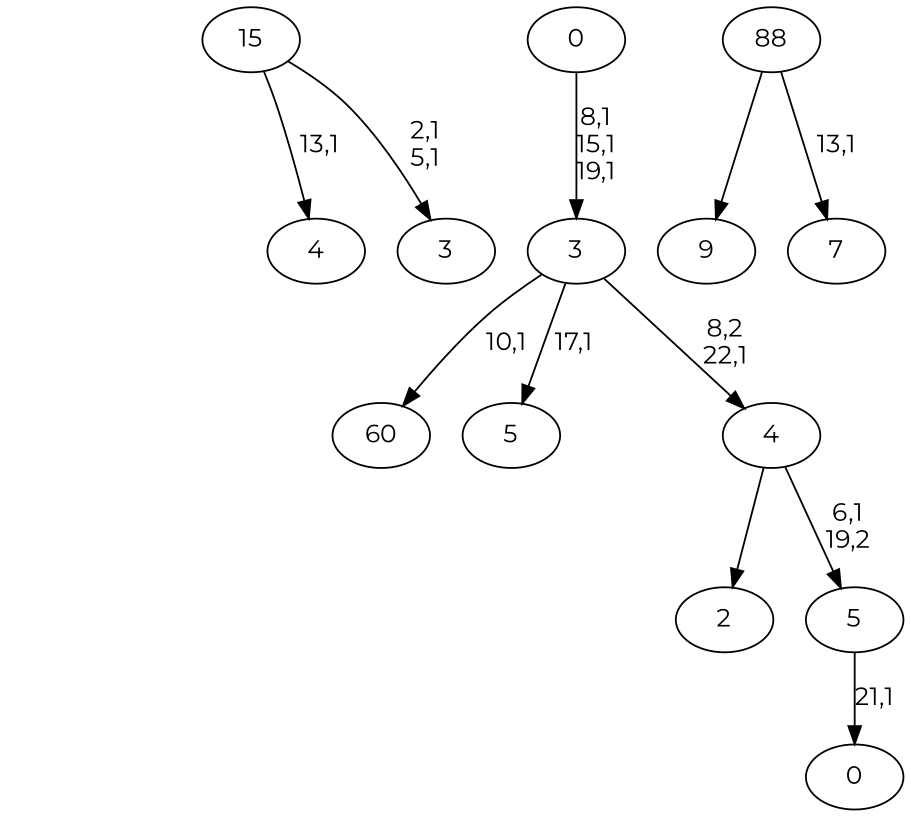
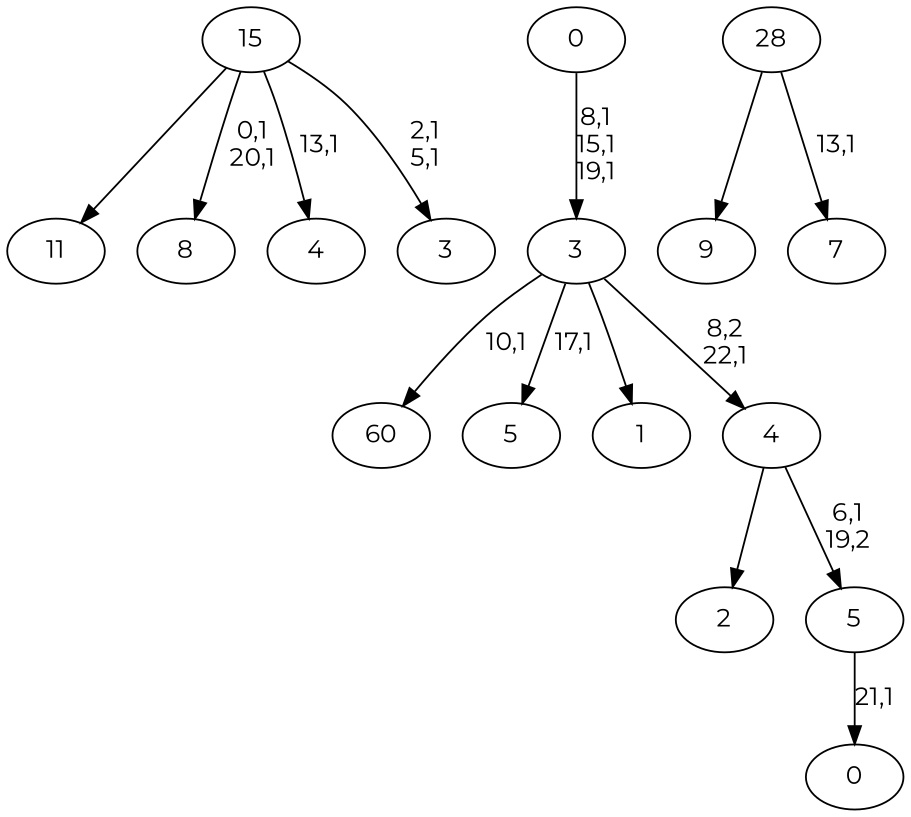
  digraph {
    fontname=Montserrat
    node [fontname=Montserrat]
    edge [fontname=Montserrat]
+   n1 [label=11]
    n2 [label=60]
    n3 [label=9]
+   n4 [label=8]
    n5 [label=7]
-   28 [label=88]
+   28
    n7 [label=5]
    n8 [label=4]
    n9 [label=3]
    15
    n11 [label=2]
+   n12 [label=1]
    n13 [label=0]
    5
    4
    3
    0
    28 -> n3
    28 -> n5 [label="13,1"]
+   15 -> n1
+   15 -> n4 [label="0,1\n20,1"]
    15 -> n8 [label="13,1"]
    15 -> n9 [label="2,1\n5,1"]
    5 -> n13 [label="21,1"]
    4 -> n11
    4 -> 5 [label="6,1\n19,2"]
    3 -> n2 [label="10,1"]
    3 -> n7 [label="17,1"]
+   3 -> n12
    3 -> 4 [label="8,2\n22,1"]
    0 -> 3 [label="8,1\n15,1\n19,1"]
  }
